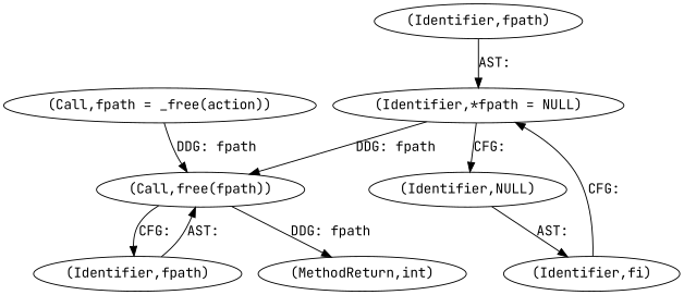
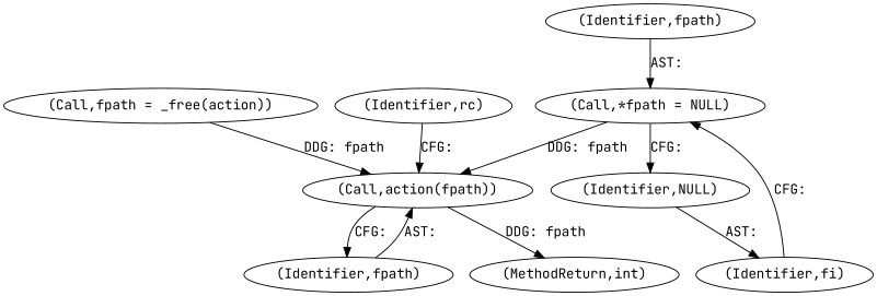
  digraph {
    fontname="JetBrains Mono"
    node [fontname="JetBrains Mono"]
    edge [fontname="JetBrains Mono"]
-   n1 [label="(Identifier,*fpath = NULL)"]
-   n2 [label="(Call,free(fpath))"]
+   n1 [label="(Call,*fpath = NULL)"]
+   n2 [label="(Call,action(fpath))"]
    n3 [label="(Identifier,NULL)"]
    n4 [label="(Identifier,fpath)"]
    n5 [label="(MethodReturn,int)"]
    n6 [label="(Identifier,fi)"]
    n7 [label="(Identifier,fpath)"]
    n8 [label="(Call,fpath = _free(action))"]
+   n9 [label="(Identifier,rc)"]
    n1 -> n2 [label="DDG: fpath"]
    n1 -> n3 [label="CFG: "]
    n2 -> n4 [label="CFG: "]
    n2 -> n5 [label="DDG: fpath"]
    n3 -> n6 [label="AST: "]
    n4 -> n2 [label="AST: "]
    n6 -> n1 [label="CFG: "]
    n7 -> n1 [label="AST: "]
    n8 -> n2 [label="DDG: fpath"]
+   n9 -> n2 [label="CFG: "]
  }
